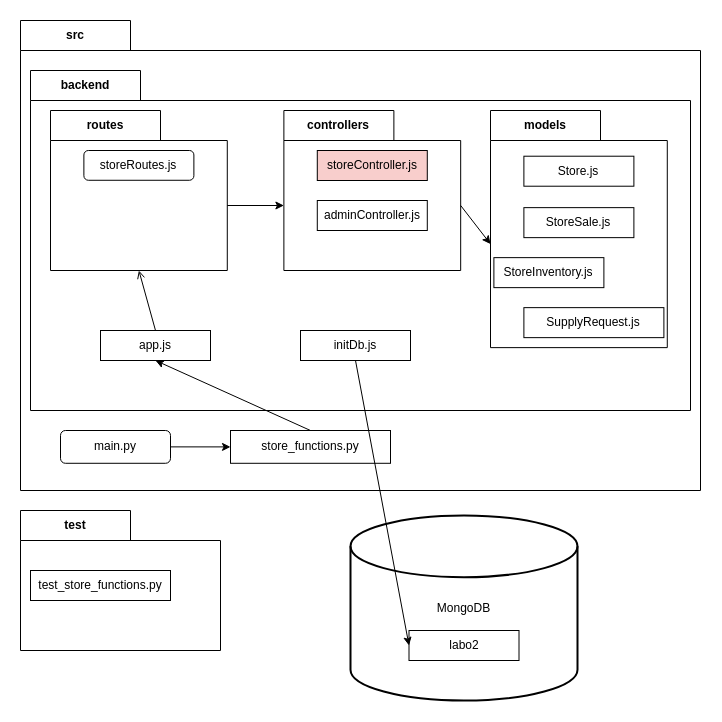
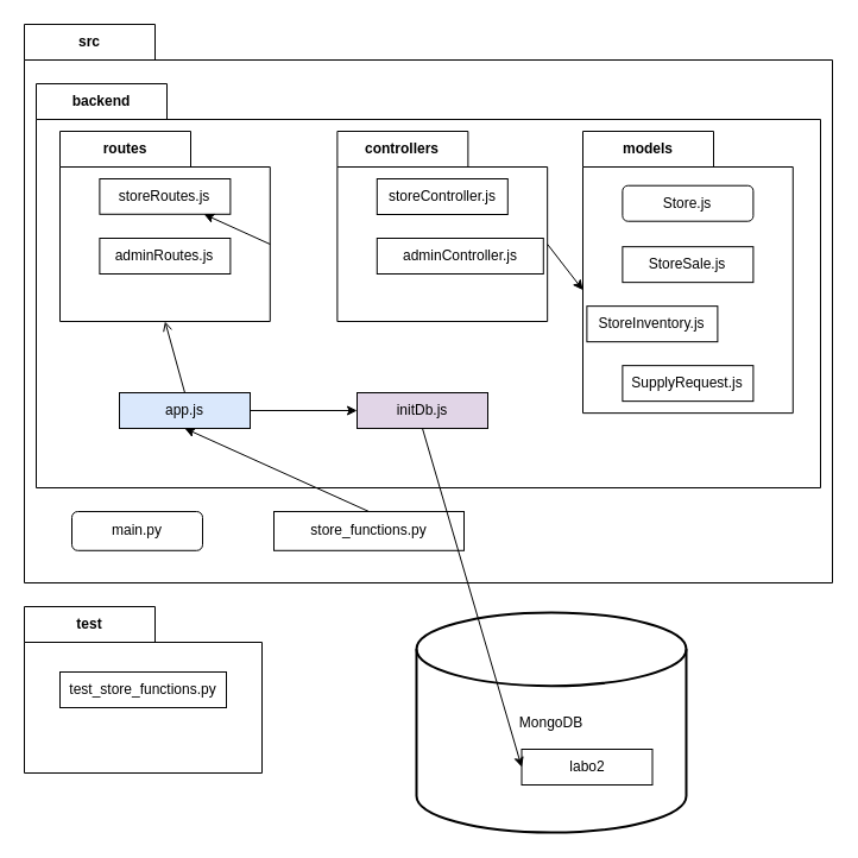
  <mxCell id="0" />
  <mxCell id="1" parent="0" />
  <mxCell id="2" value="src" style="shape=folder;fontStyle=1;tabWidth=110;tabHeight=30;tabPosition=left;html=1;boundedLbl=1;labelInHeader=1;container=1;collapsible=0;whiteSpace=wrap;" parent="1" vertex="1"><mxGeometry x="20" y="20" width="680" height="470" as="geometry" /></mxCell>
  <mxCell id="3" value="" style="html=1;strokeColor=none;resizeWidth=1;resizeHeight=1;fillColor=none;part=1;connectable=0;allowArrows=0;deletable=0;whiteSpace=wrap;" parent="2" vertex="1"><mxGeometry width="680" height="329" relative="1" as="geometry"><mxPoint y="30" as="offset" /></mxGeometry></mxCell>
  <mxCell id="4" value="backend" style="shape=folder;fontStyle=1;tabWidth=110;tabHeight=30;tabPosition=left;html=1;boundedLbl=1;labelInHeader=1;container=1;collapsible=0;whiteSpace=wrap;" parent="2" vertex="1"><mxGeometry x="10" y="50" width="660" height="340" as="geometry" /></mxCell>
  <mxCell id="5" value="" style="html=1;strokeColor=none;resizeWidth=1;resizeHeight=1;fillColor=none;part=1;connectable=0;allowArrows=0;deletable=0;whiteSpace=wrap;" parent="4" vertex="1"><mxGeometry width="660" height="238" relative="1" as="geometry"><mxPoint y="30" as="offset" /></mxGeometry></mxCell>
  <mxCell id="6" value="routes" style="shape=folder;fontStyle=1;tabWidth=110;tabHeight=30;tabPosition=left;html=1;boundedLbl=1;labelInHeader=1;container=1;collapsible=0;whiteSpace=wrap;" parent="4" vertex="1"><mxGeometry x="20" y="40" width="176.79" height="160" as="geometry" /></mxCell>
  <mxCell id="7" value="" style="html=1;strokeColor=none;resizeWidth=1;resizeHeight=1;fillColor=none;part=1;connectable=0;allowArrows=0;deletable=0;whiteSpace=wrap;" parent="6" vertex="1"><mxGeometry width="176.79" height="112.0" relative="1" as="geometry"><mxPoint y="30" as="offset" /></mxGeometry></mxCell>
- <mxCell id="8" value="storeRoutes.js" style="html=1;whiteSpace=wrap;rounded=1;" parent="6" vertex="1"><mxGeometry x="33.39" y="40" width="110" height="29.77" as="geometry" /></mxCell>
+ <mxCell id="8" value="storeRoutes.js" style="html=1;whiteSpace=wrap;" parent="6" vertex="1"><mxGeometry x="33.39" y="40" width="110" height="29.77" as="geometry" /></mxCell>
+ <mxCell id="9" value="adminRoutes.js" style="html=1;whiteSpace=wrap;" parent="6" vertex="1"><mxGeometry x="33.39" y="90" width="110" height="30" as="geometry" /></mxCell>
  <mxCell id="10" value="controllers" style="shape=folder;fontStyle=1;tabWidth=110;tabHeight=30;tabPosition=left;html=1;boundedLbl=1;labelInHeader=1;container=1;collapsible=0;whiteSpace=wrap;" parent="4" vertex="1"><mxGeometry x="253.39" y="40" width="176.79" height="160" as="geometry" /></mxCell>
  <mxCell id="11" value="" style="html=1;strokeColor=none;resizeWidth=1;resizeHeight=1;fillColor=none;part=1;connectable=0;allowArrows=0;deletable=0;whiteSpace=wrap;" parent="10" vertex="1"><mxGeometry width="176.79" height="112.0" relative="1" as="geometry"><mxPoint y="30" as="offset" /></mxGeometry></mxCell>
- <mxCell id="12" value="storeController.js" style="html=1;whiteSpace=wrap;fillColor=#f8cecc;" parent="10" vertex="1"><mxGeometry x="33.4" y="40" width="110" height="30" as="geometry" /></mxCell>
- <mxCell id="13" value="adminController.js" style="html=1;whiteSpace=wrap;" parent="10" vertex="1"><mxGeometry x="33.4" y="90" width="110" height="30" as="geometry" /></mxCell>
- <mxCell id="14" value="app.js" style="html=1;whiteSpace=wrap;" parent="4" vertex="1"><mxGeometry x="70.0" y="260" width="110" height="30" as="geometry" /></mxCell>
- <mxCell id="15" value="initDb.js" style="html=1;whiteSpace=wrap;" parent="4" vertex="1"><mxGeometry x="270" y="260" width="110" height="30" as="geometry" /></mxCell>
- <mxCell id="17" value="" style="endArrow=classic;html=1;rounded=0;entryX=0;entryY=0;entryDx=0;entryDy=95;entryPerimeter=0;exitX=0;exitY=0;exitDx=176.79;exitDy=95;exitPerimeter=0;" parent="4" source="6" target="10" edge="1"><mxGeometry width="50" height="50" relative="1" as="geometry"><mxPoint x="250" y="500" as="sourcePoint" /><mxPoint x="300" y="450" as="targetPoint" /></mxGeometry></mxCell>
+ <mxCell id="12" value="storeController.js" style="html=1;whiteSpace=wrap;" parent="10" vertex="1"><mxGeometry x="33.4" y="40" width="110" height="30" as="geometry" /></mxCell>
+ <mxCell id="13" value="adminController.js" style="html=1;whiteSpace=wrap;" parent="10" vertex="1"><mxGeometry x="33.4" y="90" width="140" height="30" as="geometry" /></mxCell>
+ <mxCell id="14" value="app.js" style="html=1;whiteSpace=wrap;fillColor=#dae8fc;" parent="4" vertex="1"><mxGeometry x="70.0" y="260" width="110" height="30" as="geometry" /></mxCell>
+ <mxCell id="15" value="initDb.js" style="html=1;whiteSpace=wrap;fillColor=#e1d5e7;" parent="4" vertex="1"><mxGeometry x="270" y="260" width="110" height="30" as="geometry" /></mxCell>
+ <mxCell id="16" value="" style="endArrow=classic;html=1;rounded=0;entryX=0;entryY=0.5;entryDx=0;entryDy=0;exitX=1;exitY=0.5;exitDx=0;exitDy=0;" parent="4" source="14" target="15" edge="1"><mxGeometry width="50" height="50" relative="1" as="geometry"><mxPoint x="250" y="500" as="sourcePoint" /><mxPoint x="300" y="450" as="targetPoint" /></mxGeometry></mxCell>
+ <mxCell id="17" value="" style="endArrow=classic;html=1;rounded=0;exitX=0;exitY=0;exitDx=176.79;exitDy=95;exitPerimeter=0;" parent="4" source="6" target="8" edge="1"><mxGeometry width="50" height="50" relative="1" as="geometry"><mxPoint x="250" y="500" as="sourcePoint" /><mxPoint x="300" y="450" as="targetPoint" /></mxGeometry></mxCell>
  <mxCell id="18" value="" style="endArrow=open;html=1;rounded=0;entryX=0.5;entryY=1;entryDx=0;entryDy=0;entryPerimeter=0;exitX=0.5;exitY=0;exitDx=0;exitDy=0;" parent="4" source="14" target="6" edge="1"><mxGeometry width="50" height="50" relative="1" as="geometry"><mxPoint x="240" y="280" as="sourcePoint" /><mxPoint x="290" y="230" as="targetPoint" /></mxGeometry></mxCell>
  <mxCell id="19" value="models" style="shape=folder;fontStyle=1;tabWidth=110;tabHeight=30;tabPosition=left;html=1;boundedLbl=1;labelInHeader=1;container=1;collapsible=0;whiteSpace=wrap;" parent="4" vertex="1"><mxGeometry x="460" y="40" width="176.79" height="237.14" as="geometry" /></mxCell>
  <mxCell id="20" value="" style="html=1;strokeColor=none;resizeWidth=1;resizeHeight=1;fillColor=none;part=1;connectable=0;allowArrows=0;deletable=0;whiteSpace=wrap;" parent="19" vertex="1"><mxGeometry width="176.79" height="165.998" relative="1" as="geometry"><mxPoint y="30" as="offset" /></mxGeometry></mxCell>
- <mxCell id="21" value="Store.js" style="html=1;whiteSpace=wrap;" parent="19" vertex="1"><mxGeometry x="33.39" y="45.71" width="110" height="30" as="geometry" /></mxCell>
+ <mxCell id="21" value="Store.js" style="html=1;whiteSpace=wrap;rounded=1;" parent="19" vertex="1"><mxGeometry x="33.39" y="45.71" width="110" height="30" as="geometry" /></mxCell>
  <mxCell id="22" value="StoreSale.js&lt;span style=&quot;color: rgba(0, 0, 0, 0); font-family: monospace; font-size: 0px; text-align: start; text-wrap-mode: nowrap;&quot;&gt;%3CmxGraphModel%3E%3Croot%3E%3CmxCell%20id%3D%220%22%2F%3E%3CmxCell%20id%3D%221%22%20parent%3D%220%22%2F%3E%3CmxCell%20id%3D%222%22%20value%3D%22Packaged%20element1%22%20style%3D%22html%3D1%3BwhiteSpace%3Dwrap%3B%22%20vertex%3D%221%22%20parent%3D%221%22%3E%3CmxGeometry%20x%3D%22590%22%20y%3D%2270%22%20width%3D%22110%22%20height%3D%2230%22%20as%3D%22geometry%22%2F%3E%3C%2FmxCell%3E%3C%2Froot%3E%3C%2FmxGraphModel%3E&lt;/span&gt;" style="html=1;whiteSpace=wrap;" parent="19" vertex="1"><mxGeometry x="33.39" y="97.14" width="110" height="30" as="geometry" /></mxCell>
  <mxCell id="23" value="StoreInventory.js" style="html=1;whiteSpace=wrap;" parent="19" vertex="1"><mxGeometry x="3.39" y="147.14" width="110" height="30" as="geometry" /></mxCell>
- <mxCell id="24" value="SupplyRequest.js" style="html=1;whiteSpace=wrap;" parent="19" vertex="1"><mxGeometry x="33.39" y="197.14" width="140" height="30" as="geometry" /></mxCell>
+ <mxCell id="24" value="SupplyRequest.js" style="html=1;whiteSpace=wrap;" parent="19" vertex="1"><mxGeometry x="33.39" y="197.14" width="110" height="30" as="geometry" /></mxCell>
  <mxCell id="25" value="" style="endArrow=classic;html=1;rounded=0;entryX=0;entryY=0;entryDx=0;entryDy=133.57;entryPerimeter=0;exitX=0;exitY=0;exitDx=176.79;exitDy=95;exitPerimeter=0;" parent="4" source="10" target="19" edge="1"><mxGeometry width="50" height="50" relative="1" as="geometry"><mxPoint x="400" y="250" as="sourcePoint" /><mxPoint x="450" y="200" as="targetPoint" /></mxGeometry></mxCell>
  <mxCell id="26" value="main.py" style="html=1;whiteSpace=wrap;rounded=1;" parent="2" vertex="1"><mxGeometry x="40" y="409.999" width="110" height="32.791" as="geometry" /></mxCell>
- <mxCell id="27" value="" style="endArrow=classic;html=1;rounded=0;entryX=0;entryY=0.5;entryDx=0;entryDy=0;exitX=1;exitY=0.5;exitDx=0;exitDy=0;" parent="2" source="26" target="28" edge="1"><mxGeometry width="50" height="50" relative="1" as="geometry"><mxPoint x="250" y="550" as="sourcePoint" /><mxPoint x="300" y="500" as="targetPoint" /></mxGeometry></mxCell>
  <mxCell id="28" value="store_functions.py" style="html=1;whiteSpace=wrap;" vertex="1" parent="2"><mxGeometry x="210" y="410" width="160" height="32.791" as="geometry" /></mxCell>
  <mxCell id="29" value="" style="endArrow=classic;html=1;rounded=0;entryX=0.5;entryY=1;entryDx=0;entryDy=0;exitX=0.5;exitY=0;exitDx=0;exitDy=0;" edge="1" parent="2" source="28" target="14"><mxGeometry width="50" height="50" relative="1" as="geometry"><mxPoint x="250" y="580" as="sourcePoint" /><mxPoint x="300" y="530" as="targetPoint" /></mxGeometry></mxCell>
  <mxCell id="30" value="test" style="shape=folder;fontStyle=1;tabWidth=110;tabHeight=30;tabPosition=left;html=1;boundedLbl=1;labelInHeader=1;container=1;collapsible=0;whiteSpace=wrap;" parent="1" vertex="1"><mxGeometry x="20" y="510" width="200" height="140" as="geometry" /></mxCell>
  <mxCell id="31" value="" style="html=1;strokeColor=none;resizeWidth=1;resizeHeight=1;fillColor=none;part=1;connectable=0;allowArrows=0;deletable=0;whiteSpace=wrap;" parent="30" vertex="1"><mxGeometry width="200" height="98" relative="1" as="geometry"><mxPoint y="30" as="offset" /></mxGeometry></mxCell>
- <mxCell id="32" value="test_store_functions.py" style="html=1;whiteSpace=wrap;" parent="30" vertex="1"><mxGeometry x="10" y="60" width="140" height="30" as="geometry" /></mxCell>
+ <mxCell id="32" value="test_store_functions.py" style="html=1;whiteSpace=wrap;" parent="30" vertex="1"><mxGeometry x="30" y="55" width="140" height="30" as="geometry" /></mxCell>
  <mxCell id="33" value="MongoDB" style="strokeWidth=2;html=1;shape=mxgraph.flowchart.database;whiteSpace=wrap;" parent="1" vertex="1"><mxGeometry x="350" y="515" width="227" height="185" as="geometry" /></mxCell>
- <mxCell id="34" value="labo2" style="html=1;whiteSpace=wrap;" parent="1" vertex="1"><mxGeometry x="408.5" y="630" width="110" height="30" as="geometry" /></mxCell>
+ <mxCell id="34" value="labo2" style="html=1;whiteSpace=wrap;" parent="1" vertex="1"><mxGeometry x="438.5" y="630" width="110" height="30" as="geometry" /></mxCell>
  <mxCell id="35" value="" style="endArrow=classic;html=1;rounded=0;entryX=0;entryY=0.5;entryDx=0;entryDy=0;exitX=0.5;exitY=1;exitDx=0;exitDy=0;" parent="1" source="15" target="34" edge="1"><mxGeometry width="50" height="50" relative="1" as="geometry"><mxPoint x="270" y="590" as="sourcePoint" /><mxPoint x="320" y="540" as="targetPoint" /></mxGeometry></mxCell>
